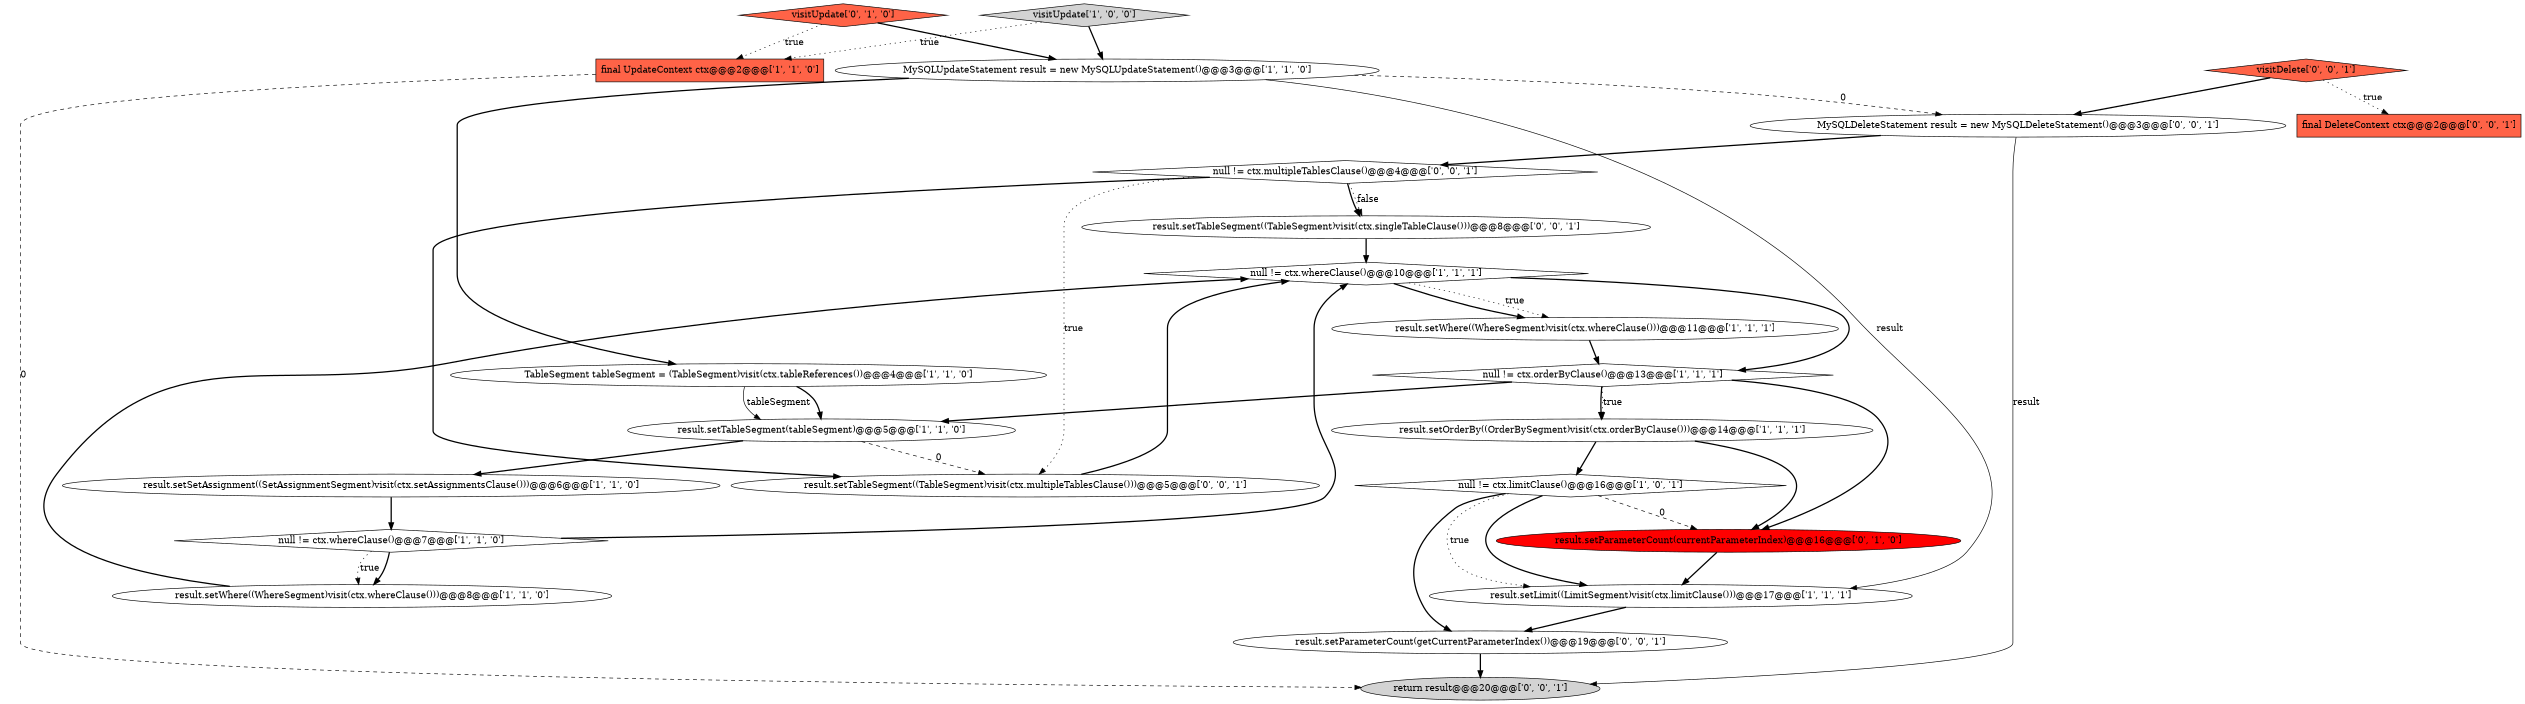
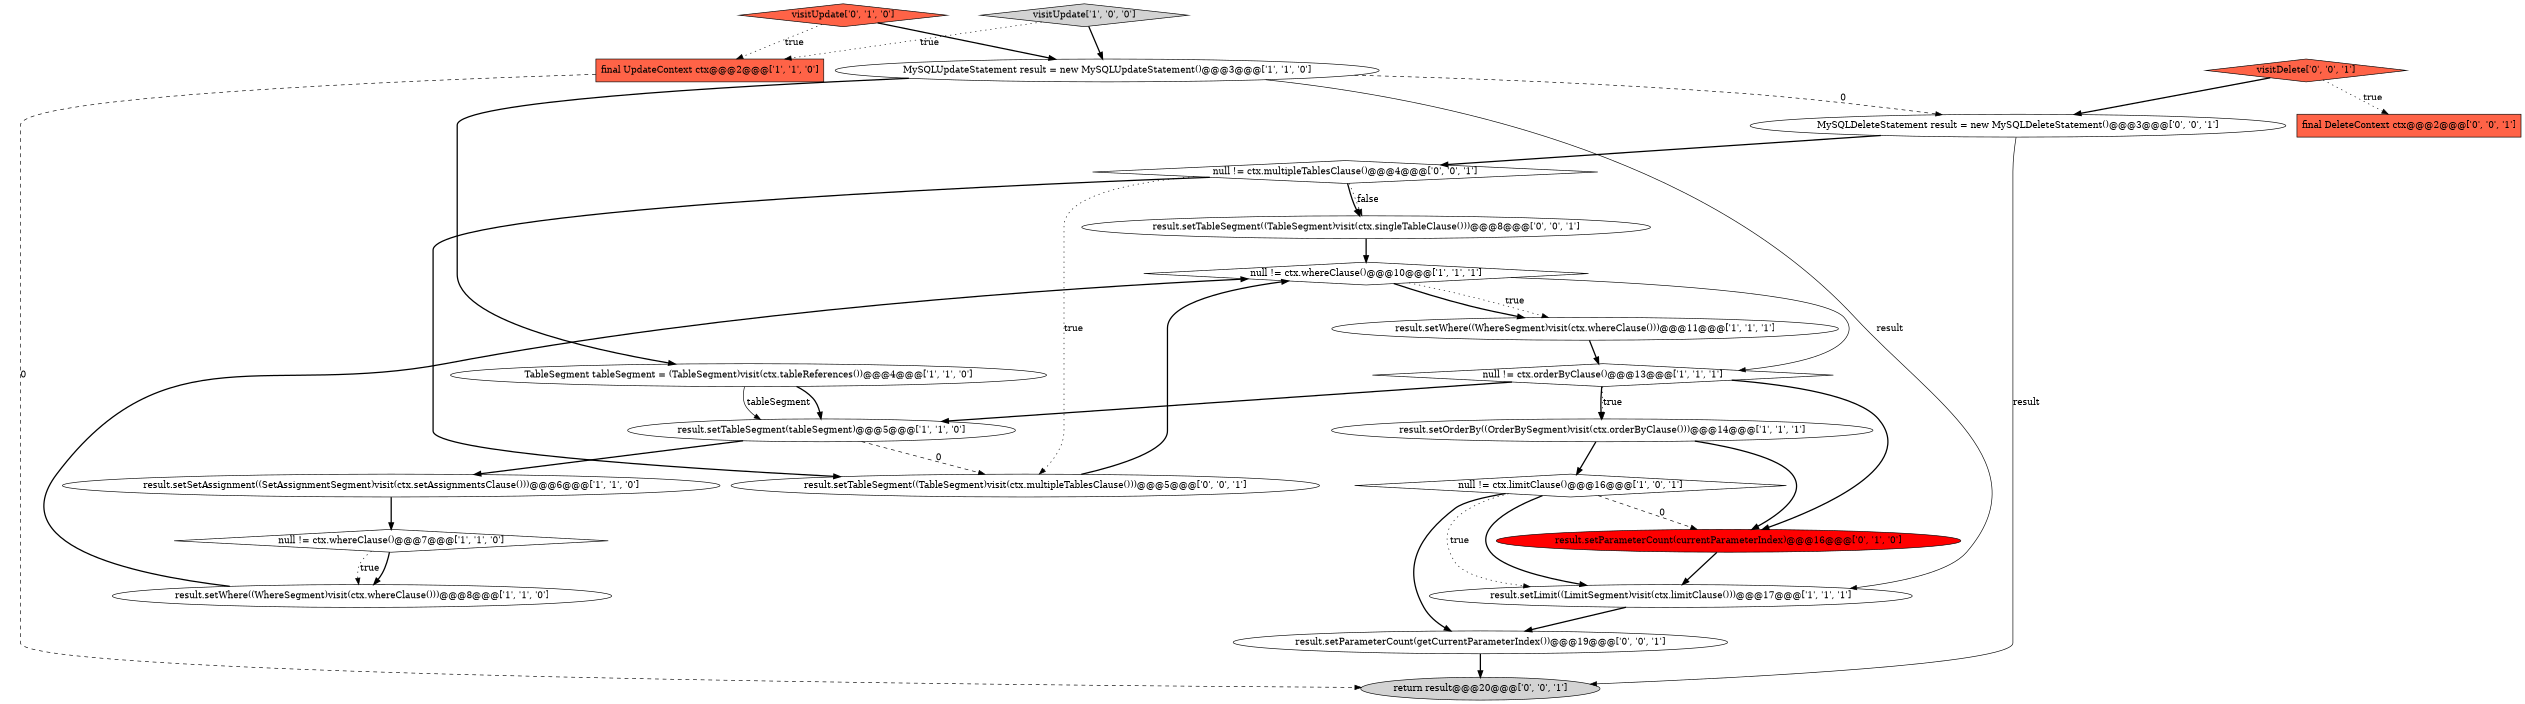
  digraph {
    node [fillcolor=white shape=ellipse style=filled]
    edge [style=bold]
    n1 [label="result.setOrderBy((OrderBySegment)visit(ctx.orderByClause()))@@@14@@@['1', '1', '1']"]
    n2 [label="null != ctx.limitClause()@@@16@@@['1', '0', '1']" shape=diamond]
    n3 [fillcolor=red label="result.setParameterCount(currentParameterIndex)@@@16@@@['0', '1', '0']"]
    n4 [label="result.setLimit((LimitSegment)visit(ctx.limitClause()))@@@17@@@['1', '1', '1']"]
    n5 [label="result.setParameterCount(getCurrentParameterIndex())@@@19@@@['0', '0', '1']"]
    n6 [fillcolor=lightgray label="return result@@@20@@@['0', '0', '1']"]
    n7 [fillcolor=tomato label="final UpdateContext ctx@@@2@@@['1', '1', '0']" shape=box]
    n8 [fillcolor=tomato label="final DeleteContext ctx@@@2@@@['0', '0', '1']" shape=box]
    n9 [fillcolor=tomato label="visitUpdate['0', '1', '0']" shape=diamond]
    n10 [label="MySQLUpdateStatement result = new MySQLUpdateStatement()@@@3@@@['1', '1', '0']"]
    n11 [label="MySQLDeleteStatement result = new MySQLDeleteStatement()@@@3@@@['0', '0', '1']"]
    n12 [label="TableSegment tableSegment = (TableSegment)visit(ctx.tableReferences())@@@4@@@['1', '1', '0']"]
    n13 [label="null != ctx.multipleTablesClause()@@@4@@@['0', '0', '1']" shape=diamond]
    n14 [label="result.setTableSegment((TableSegment)visit(ctx.singleTableClause()))@@@8@@@['0', '0', '1']"]
    n15 [label="result.setTableSegment((TableSegment)visit(ctx.multipleTablesClause()))@@@5@@@['0', '0', '1']"]
    n16 [label="null != ctx.orderByClause()@@@13@@@['1', '1', '1']" shape=diamond]
    n17 [label="result.setTableSegment(tableSegment)@@@5@@@['1', '1', '0']"]
    n18 [label="null != ctx.whereClause()@@@10@@@['1', '1', '1']" shape=diamond]
    n19 [label="result.setSetAssignment((SetAssignmentSegment)visit(ctx.setAssignmentsClause()))@@@6@@@['1', '1', '0']"]
    n20 [fillcolor=tomato label="visitDelete['0', '0', '1']" shape=diamond]
    n21 [label="result.setWhere((WhereSegment)visit(ctx.whereClause()))@@@11@@@['1', '1', '1']"]
    n22 [fillcolor=lightgray label="visitUpdate['1', '0', '0']" shape=diamond]
    n23 [label="result.setWhere((WhereSegment)visit(ctx.whereClause()))@@@8@@@['1', '1', '0']"]
    n24 [label="null != ctx.whereClause()@@@7@@@['1', '1', '0']" shape=diamond]
    n1 -> n2
    n1 -> n3
    n2 -> n3 [label=0 style=dashed]
    n2 -> n4 [label=true style=dotted]
    n2 -> n4
    n2 -> n5
    n3 -> n4
    n4 -> n5
    n5 -> n6
    n7 -> n6 [label=0 style=dashed]
    n9 -> n7 [label=true style=dotted]
    n9 -> n10
    n10 -> n4 [label=result style=solid]
    n10 -> n11 [label=0 style=dashed]
    n10 -> n12
    n11 -> n6 [label=result style=solid]
    n11 -> n13
    n12 -> n17
    n12 -> n17 [label=tableSegment style=solid]
    n13 -> n14 [label=false style=dotted]
    n13 -> n14
    n13 -> n15 [label=true style=dotted]
    n13 -> n15
    n14 -> n18
    n15 -> n18
    n16 -> n1
    n16 -> n1 [label=true style=dotted]
    n16 -> n3
    n16 -> n17
    n17 -> n15 [label=0 style=dashed]
    n17 -> n19
-   n18 -> n16
+   n18 -> n16 [style=solid]
    n18 -> n21 [label=true style=dotted]
    n18 -> n21
    n19 -> n24
    n20 -> n8 [label=true style=dotted]
    n20 -> n11
    n21 -> n16
    n22 -> n7 [label=true style=dotted]
    n22 -> n10
    n23 -> n18
-   n24 -> n18
    n24 -> n23
    n24 -> n23 [label=true style=dotted]
  }
